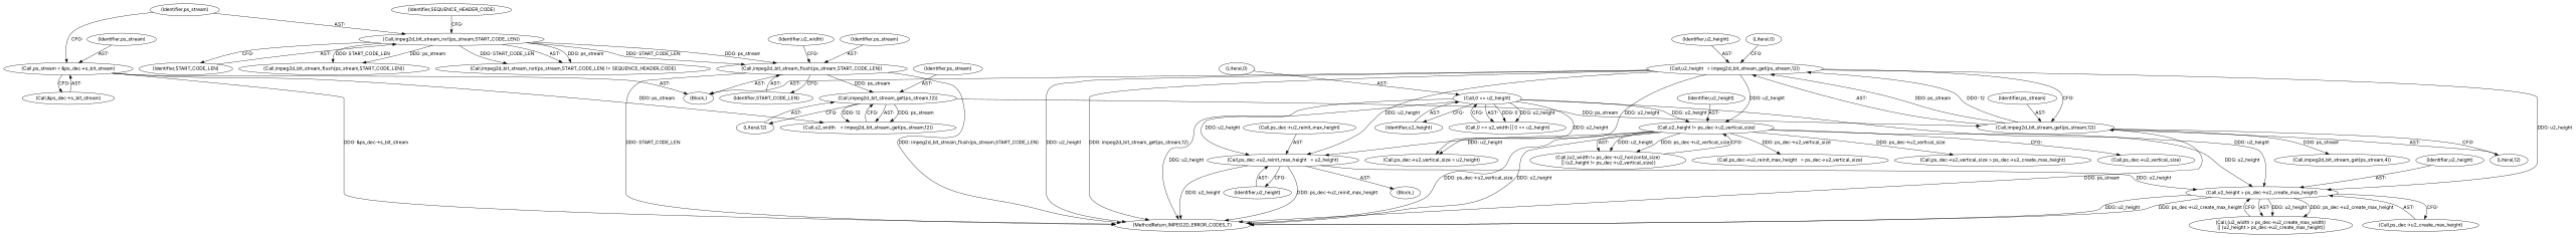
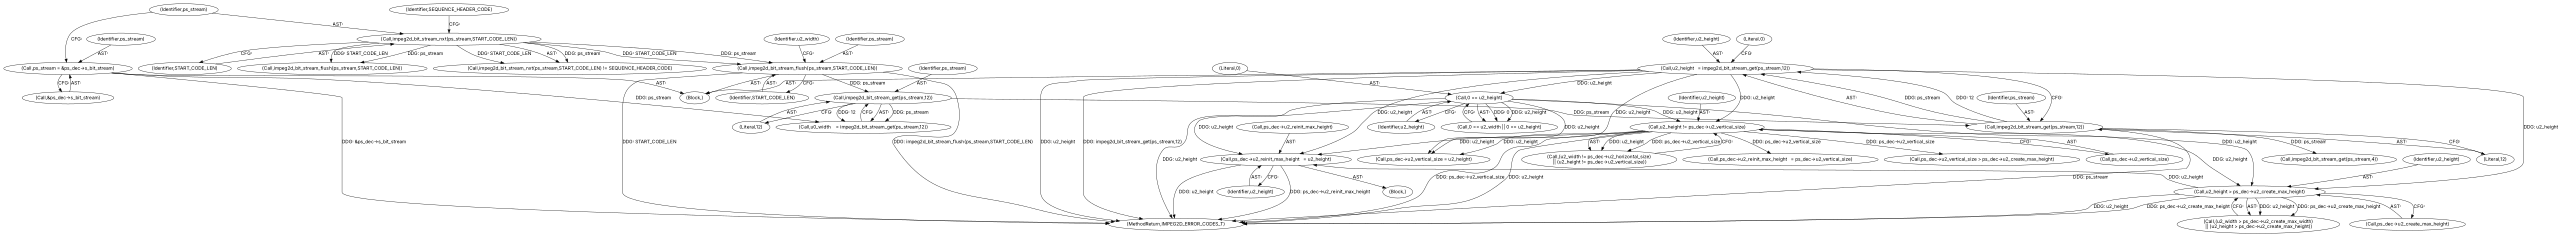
  digraph {
    fontname=Inter
    node [fontname=Inter]
    edge [fontname=Inter]
    n1 [label="(Call,ps_dec->u2_reinit_max_height   = u2_height)"]
    n2 [label="(Identifier,u2_height)"]
    n3 [label="(MethodReturn,IMPEG2D_ERROR_CODES_T)"]
    n4 [label="(Block,)"]
    n5 [label="(Call,0 == u2_height)"]
    n6 [label="(Call,u2_height != ps_dec->u2_vertical_size)"]
    n7 [label="(Call,u2_height > ps_dec->u2_create_max_height)"]
    n8 [label="(Identifier,u2_height)"]
    n9 [label="(Call,0 == u2_width || 0 == u2_height)"]
    n10 [label="(Call,ps_dec->u2_vertical_size = u2_height)"]
    n11 [label="(Call,(u2_width != ps_dec->u2_horizontal_size)\n || (u2_height != ps_dec->u2_vertical_size))"]
    n12 [label="(Call,ps_dec->u2_reinit_max_height   = ps_dec->u2_vertical_size)"]
    n13 [label="(Call,ps_dec->u2_vertical_size > ps_dec->u2_create_max_height)"]
    n14 [label="(Call,ps_dec->u2_vertical_size)"]
    n15 [label="(Call,(u2_width > ps_dec->u2_create_max_width)\n || (u2_height > ps_dec->u2_create_max_height))"]
    n16 [label="(Call,ps_dec->u2_create_max_height)"]
    n17 [label="(Call,u2_height   = impeg2d_bit_stream_get(ps_stream,12))"]
    n18 [label="(Call,impeg2d_bit_stream_get(ps_stream,12))"]
    n19 [label="(Block,)"]
    n20 [label="(Literal,12)"]
    n21 [label="(Call,impeg2d_bit_stream_get(ps_stream,4))"]
    n22 [label="(Call,impeg2d_bit_stream_get(ps_stream,12))"]
    n23 [label="(Literal,12)"]
-   n24 [label="(Call,u2_width    = impeg2d_bit_stream_get(ps_stream,12))"]
+   n24 [label="(Call,u0_width    = impeg2d_bit_stream_get(ps_stream,12))"]
    n25 [label="(Call,impeg2d_bit_stream_flush(ps_stream,START_CODE_LEN))"]
    n26 [label="(Identifier,START_CODE_LEN)"]
    n27 [label="(Call,impeg2d_bit_stream_nxt(ps_stream,START_CODE_LEN))"]
    n28 [label="(Call,impeg2d_bit_stream_flush(ps_stream,START_CODE_LEN))"]
    n29 [label="(Call,impeg2d_bit_stream_nxt(ps_stream,START_CODE_LEN) != SEQUENCE_HEADER_CODE)"]
    n30 [label="(Identifier,START_CODE_LEN)"]
    n31 [label="(Call,ps_stream = &ps_dec->s_bit_stream)"]
    n32 [label="(Call,&ps_dec->s_bit_stream)"]
    n33 [label="(Identifier,SEQUENCE_HEADER_CODE)"]
    n34 [label="(Call,ps_dec->u2_reinit_max_height)"]
    n35 [label="(Identifier,u2_height)"]
    n36 [label="(Identifier,u2_width)"]
    n37 [label="(Literal,0)"]
    n38 [label="(Identifier,ps_stream)"]
    n39 [label="(Identifier,ps_stream)"]
    n40 [label="(Identifier,u2_height)"]
    n41 [label="(Identifier,ps_stream)"]
    n42 [label="(Identifier,u2_height)"]
    n43 [label="(Identifier,ps_stream)"]
    n44 [label="(Identifier,ps_stream)"]
    n45 [label="(Literal,0)"]
    n1 -> n2 [label="CFG: "]
    n1 -> n3 [label="DDG: u2_height"]
    n1 -> n3 [label="DDG: ps_dec->u2_reinit_max_height"]
    n1 -> n4 [label="AST: "]
    n2 -> n1 [label="AST: "]
    n5 -> n1 [label="DDG: u2_height"]
    n5 -> n3 [label="DDG: u2_height"]
    n5 -> n6 [label="DDG: u2_height"]
    n5 -> n7 [label="DDG: u2_height"]
    n5 -> n8 [label="CFG: "]
    n5 -> n9 [label="AST: "]
    n5 -> n9 [label="DDG: 0"]
    n5 -> n9 [label="DDG: u2_height"]
    n5 -> n10 [label="DDG: u2_height"]
    n6 -> n1 [label="DDG: u2_height"]
    n6 -> n3 [label="DDG: ps_dec->u2_vertical_size"]
    n6 -> n3 [label="DDG: u2_height"]
    n6 -> n7 [label="DDG: u2_height"]
+   n6 -> n10 [label="DDG: u2_height"]
    n6 -> n11 [label="AST: "]
    n6 -> n11 [label="DDG: u2_height"]
    n6 -> n11 [label="DDG: ps_dec->u2_vertical_size"]
    n6 -> n12 [label="DDG: ps_dec->u2_vertical_size"]
    n6 -> n13 [label="DDG: ps_dec->u2_vertical_size"]
    n6 -> n14 [label="CFG: "]
-   n1 -> n7 [label="DDG: u2_height"]
+   n7 -> n1 [label="DDG: u2_height"]
    n7 -> n3 [label="DDG: u2_height"]
    n7 -> n3 [label="DDG: ps_dec->u2_create_max_height"]
    n7 -> n15 [label="AST: "]
    n7 -> n15 [label="DDG: u2_height"]
    n7 -> n15 [label="DDG: ps_dec->u2_create_max_height"]
    n7 -> n16 [label="CFG: "]
    n8 -> n5 [label="AST: "]
    n9 -> n5 [label="CFG: "]
    n11 -> n6 [label="CFG: "]
+   n14 -> n6 [label="AST: "]
    n15 -> n7 [label="CFG: "]
    n16 -> n7 [label="AST: "]
    n17 -> n1 [label="DDG: u2_height"]
    n17 -> n3 [label="DDG: u2_height"]
    n17 -> n3 [label="DDG: impeg2d_bit_stream_get(ps_stream,12)"]
+   n17 -> n5 [label="DDG: u2_height"]
    n17 -> n6 [label="DDG: u2_height"]
    n17 -> n7 [label="DDG: u2_height"]
    n17 -> n10 [label="DDG: u2_height"]
    n17 -> n18 [label="CFG: "]
    n17 -> n19 [label="AST: "]
    n18 -> n3 [label="DDG: ps_stream"]
    n18 -> n17 [label="AST: "]
    n18 -> n17 [label="DDG: ps_stream"]
    n18 -> n17 [label="DDG: 12"]
    n18 -> n20 [label="CFG: "]
    n18 -> n21 [label="DDG: ps_stream"]
    n20 -> n18 [label="AST: "]
    n22 -> n18 [label="DDG: ps_stream"]
    n22 -> n23 [label="CFG: "]
    n22 -> n24 [label="AST: "]
    n22 -> n24 [label="DDG: ps_stream"]
    n22 -> n24 [label="DDG: 12"]
    n23 -> n22 [label="AST: "]
    n24 -> n22 [label="CFG: "]
    n25 -> n3 [label="DDG: impeg2d_bit_stream_flush(ps_stream,START_CODE_LEN)"]
    n25 -> n3 [label="DDG: START_CODE_LEN"]
    n25 -> n19 [label="AST: "]
    n25 -> n22 [label="DDG: ps_stream"]
    n25 -> n26 [label="CFG: "]
    n26 -> n25 [label="AST: "]
    n27 -> n25 [label="DDG: ps_stream"]
    n27 -> n25 [label="DDG: START_CODE_LEN"]
    n27 -> n28 [label="DDG: ps_stream"]
    n27 -> n28 [label="DDG: START_CODE_LEN"]
    n27 -> n29 [label="AST: "]
    n27 -> n29 [label="DDG: ps_stream"]
    n27 -> n29 [label="DDG: START_CODE_LEN"]
    n27 -> n30 [label="CFG: "]
    n30 -> n27 [label="AST: "]
    n31 -> n3 [label="DDG: &ps_dec->s_bit_stream"]
    n31 -> n19 [label="AST: "]
    n31 -> n24 [label="DDG: ps_stream"]
    n31 -> n32 [label="CFG: "]
    n32 -> n31 [label="AST: "]
    n33 -> n27 [label="CFG: "]
    n34 -> n1 [label="AST: "]
    n35 -> n6 [label="AST: "]
    n36 -> n25 [label="CFG: "]
    n37 -> n17 [label="CFG: "]
    n38 -> n18 [label="AST: "]
    n39 -> n31 [label="AST: "]
    n40 -> n17 [label="AST: "]
    n41 -> n27 [label="AST: "]
    n41 -> n31 [label="CFG: "]
    n42 -> n7 [label="AST: "]
    n43 -> n25 [label="AST: "]
    n44 -> n22 [label="AST: "]
    n45 -> n5 [label="AST: "]
  }
